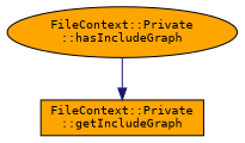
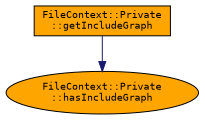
  digraph {
    rankdir=TB
    fontname="DejaVu Sans Mono"
    node [color=black fillcolor=orange fontname="DejaVu Sans Mono" fontsize=10 style=filled]
    n1 [fontcolor=black height=0.2 label="FileContext::Private\l::hasIncludeGraph" shape=ellipse width=0.4]
    n2 [height=0.2 label="FileContext::Private\l::getIncludeGraph" shape=box width=0.4]
-   n1 -> n2 [color=midnightblue fontname="DejaVu Sans Mono" fontsize=10 labelfontname=Helvetica labelfontsize=10 style=solid]
+   n2 -> n1 [color=midnightblue fontname="DejaVu Sans Mono" fontsize=10 labelfontname=Helvetica labelfontsize=10 style=solid]
  }
